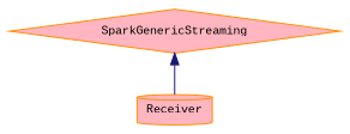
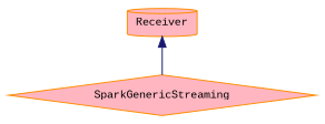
  digraph {
    rankdir=TB
    fontname="Liberation Mono"
    node [color=darkorange fillcolor=lightpink fontname="Liberation Mono" fontsize=10 style=filled]
    n1 [height=0.2 label=Receiver shape=cylinder width=0.4]
    n2 [height=0.2 label=SparkGenericStreaming shape=diamond width=0.4]
-   n2 -> n1 [color=midnightblue dir=back fontname="Liberation Mono" fontsize=10 labelfontname=Helvetica labelfontsize=10 style=solid]
+   n1 -> n2 [color=midnightblue dir=back fontname="Liberation Mono" fontsize=10 labelfontname=Helvetica labelfontsize=10 style=solid]
  }
